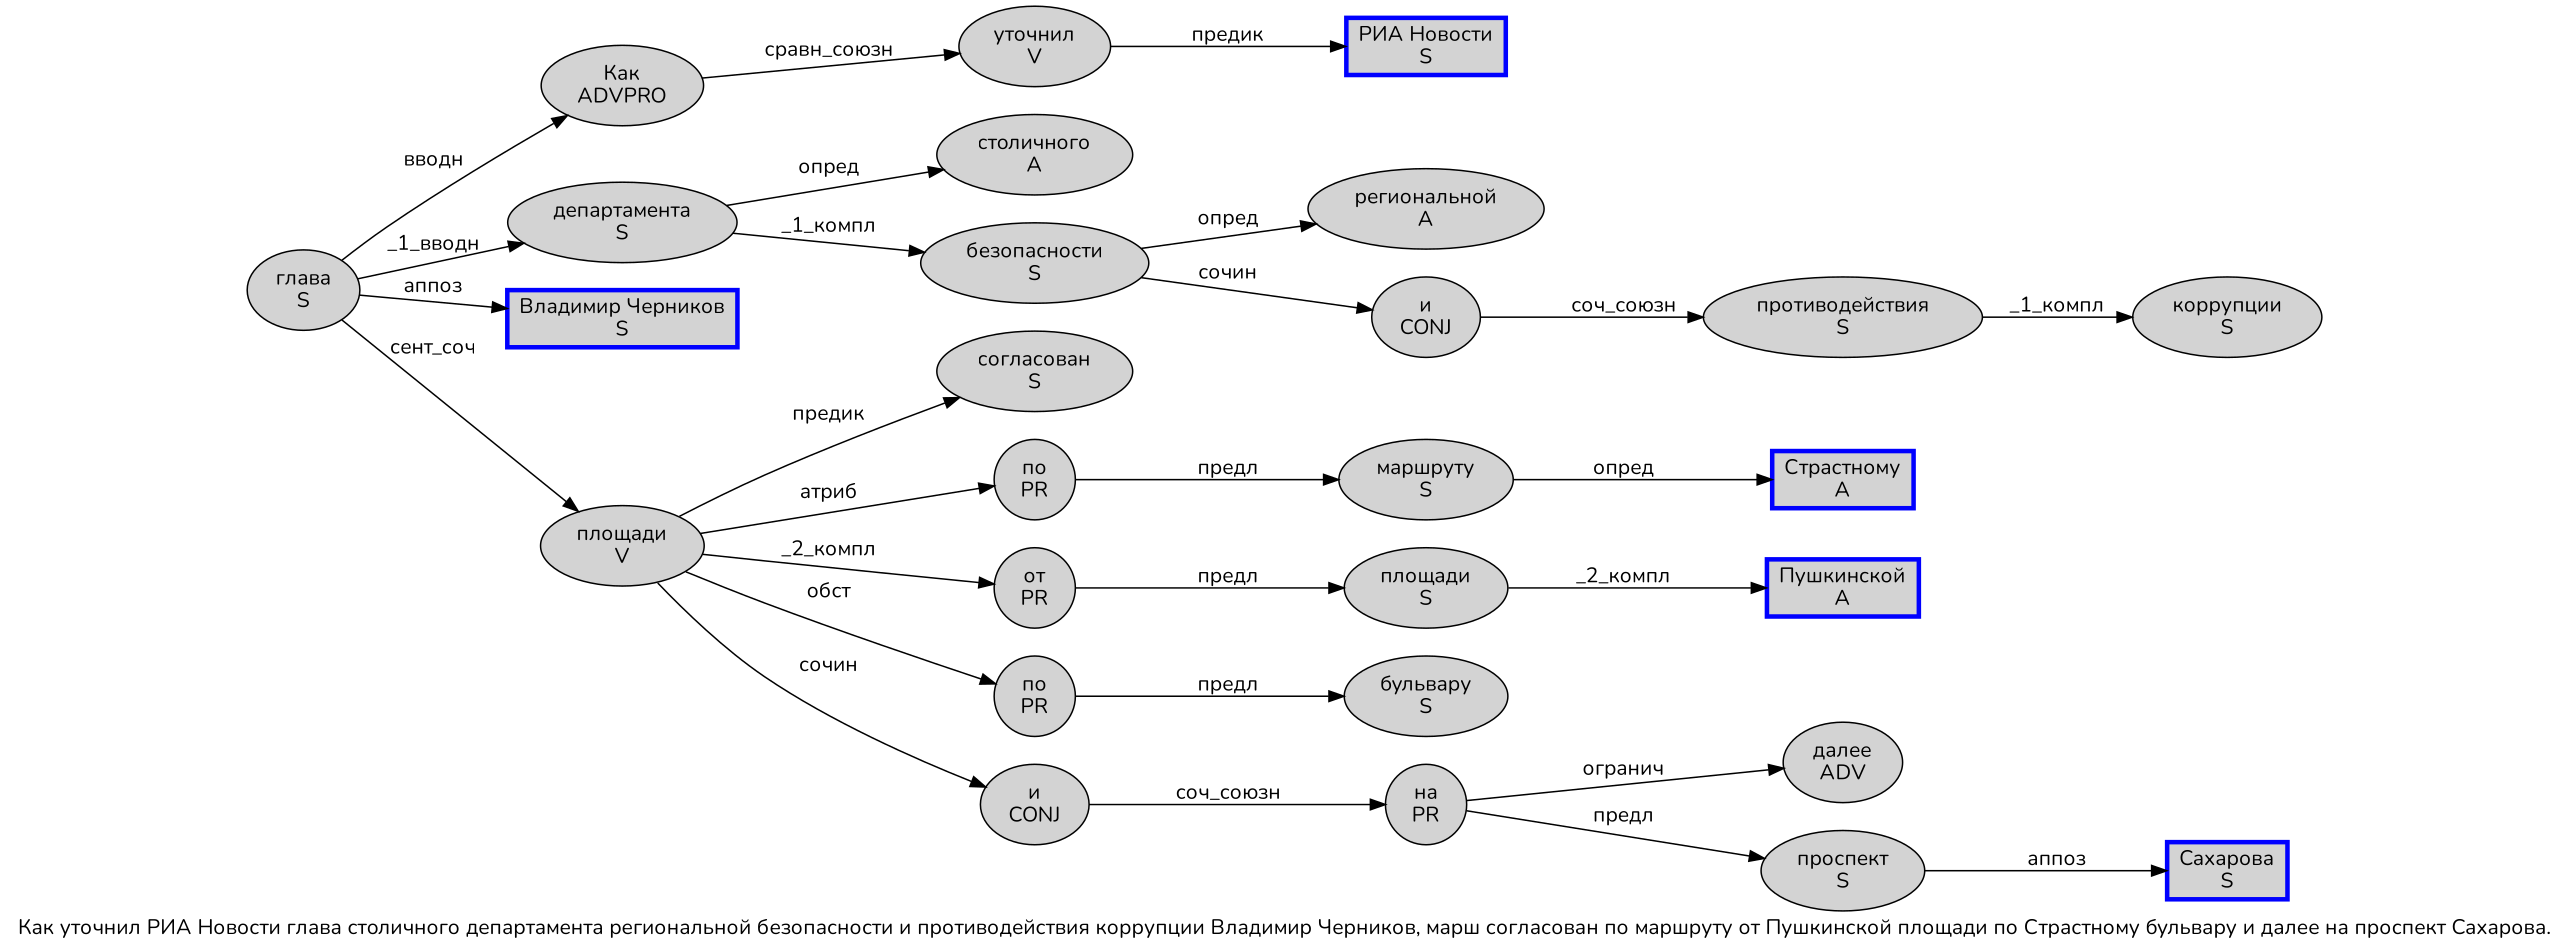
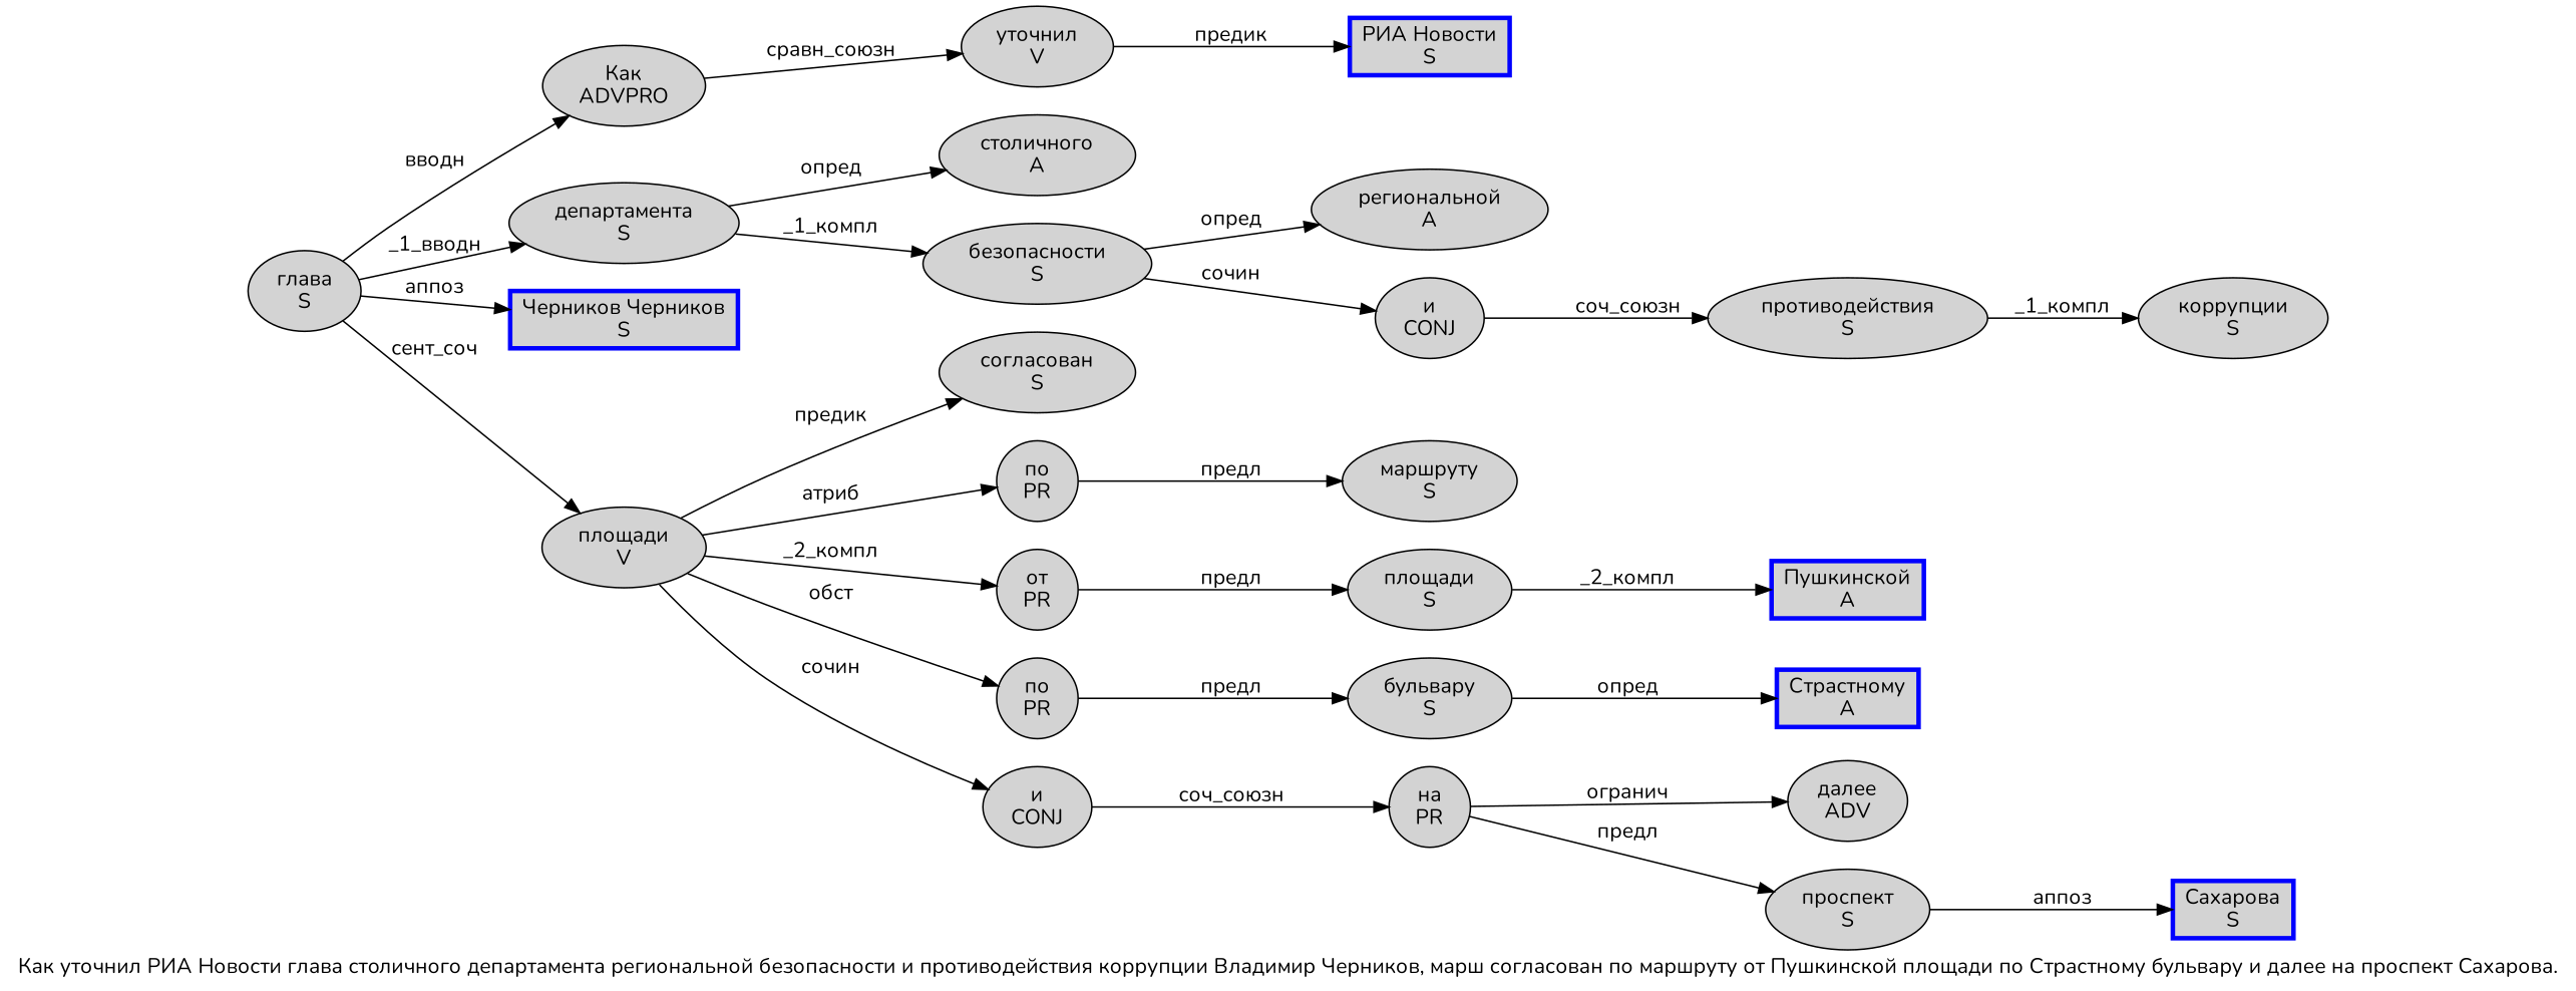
  digraph {
    fontname=Nunito
    label="Как уточнил РИА Новости глава столичного департамента региональной безопасности и противодействия коррупции Владимир Черников, марш согласован по маршруту от Пушкинской площади по Страстному бульвару и далее на проспект Сахарова."
    rankdir=LR
    node [fillcolor=lightgray fontname=Nunito penwidth=1 shape=ellipse style=filled]
    edge [fontname=Nunito]
    n1 [label="Как\nADVPRO"]
    n2 [label="уточнил\nV"]
    n3 [color=blue label="РИА Новости\nS" penwidth=3 shape=box]
    n4 [label="глава\nS"]
    n5 [label="департамента\nS"]
-   n6 [color=blue label="Владимир Черников\nS" penwidth=3 shape=box]
+   n6 [color=blue label="Черников Черников\nS" penwidth=3 shape=box]
    n7 [label="площади\nV"]
    n8 [label="столичного\nA"]
    n9 [label="безопасности\nS"]
    n10 [label="согласован\nS"]
    n11 [label="по\nPR"]
    n12 [label="от\nPR"]
    n13 [label="по\nPR"]
    n14 [label="и\nCONJ"]
    n15 [label="региональной\nA"]
    n16 [label="и\nCONJ"]
    n17 [label="противодействия\nS"]
    n18 [label="коррупции\nS"]
    n19 [label="маршруту\nS"]
    n20 [label="площади\nS"]
    n21 [label="бульвару\nS"]
    n22 [label="на\nPR"]
    n23 [color=blue label="Пушкинской\nA" penwidth=3 shape=box]
    n24 [color=blue label="Страстному\nA" penwidth=3 shape=box]
    n25 [label="далее\nADV"]
    n26 [label="проспект\nS"]
    n27 [color=blue label="Сахарова\nS" penwidth=3 shape=box]
    n1 -> n2 [label="сравн_союзн"]
    n2 -> n3 [label="предик"]
    n4 -> n1 [label="вводн"]
    n4 -> n5 [label="_1_вводн"]
    n4 -> n6 [label="аппоз"]
    n4 -> n7 [label="сент_соч"]
    n5 -> n8 [label="опред"]
    n5 -> n9 [label="_1_компл"]
    n7 -> n10 [label="предик"]
    n7 -> n11 [label="атриб"]
    n7 -> n12 [label="_2_компл"]
    n7 -> n13 [label="обст"]
    n7 -> n14 [label="сочин"]
    n9 -> n15 [label="опред"]
    n9 -> n16 [label="сочин"]
    n11 -> n19 [label="предл"]
    n12 -> n20 [label="предл"]
    n13 -> n21 [label="предл"]
    n14 -> n22 [label="соч_союзн"]
    n16 -> n17 [label="соч_союзн"]
    n17 -> n18 [label="_1_компл"]
    n20 -> n23 [label="_2_компл"]
-   n19 -> n24 [label="опред"]
+   n21 -> n24 [label="опред"]
    n22 -> n25 [label="огранич"]
    n22 -> n26 [label="предл"]
    n26 -> n27 [label="аппоз"]
  }
